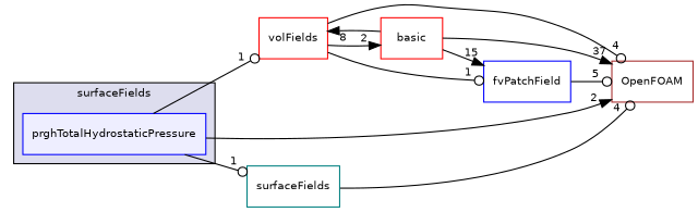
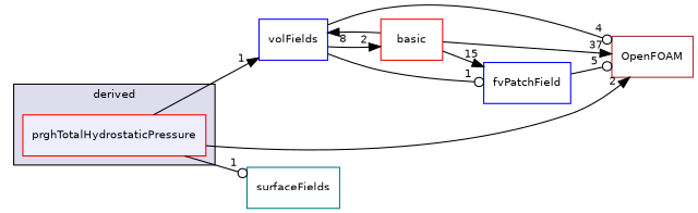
  digraph {
    compound=true
    rankdir=LR
    node [color=red fontname=Helvetica fontsize=10 shape=box]
    edge [arrowhead=odot headlabel=1 labeldistance=1.5 labelfontname=Helvetica labelfontsize=10]
-   n1 [color=blue fillcolor="#eeeeff" label=prghTotalHydrostaticPressure pencolor=black style=filled]
-   n2 [label=volFields]
+   n1 [fillcolor="#eeeeff" label=prghTotalHydrostaticPressure pencolor=black style=filled]
+   n2 [color=blue label=volFields]
    n3 [color=brown label=OpenFOAM]
    n4 [color=teal label=surfaceFields]
    n5 [label=basic]
    n6 [color=blue label=fvPatchField]
    subgraph cluster_1 {
      bgcolor="#ddddee"
      fontname=Helvetica
      fontsize=10
-     label=surfaceFields
+     label=derived
      pencolor=black
      n1
    }
-   n1 -> n2
+   n1 -> n2 [arrowhead=normal]
    n1 -> n3 [arrowhead=normal headlabel=2]
    n1 -> n4
    n2 -> n3 [headlabel=4]
    n2 -> n5 [arrowhead=normal headlabel=2]
    n2 -> n6
-   n4 -> n3 [headlabel=4]
    n5 -> n2 [arrowhead=normal headlabel=8]
    n5 -> n3 [arrowhead=normal headlabel=37]
    n5 -> n6 [arrowhead=normal headlabel=15]
    n6 -> n3 [headlabel=5]
  }
